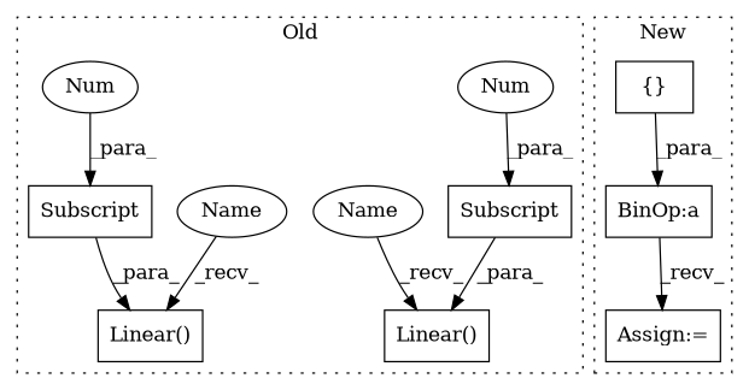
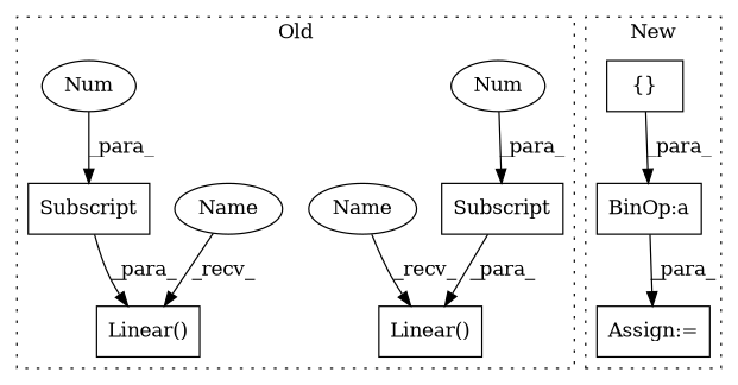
  digraph {
    node [a=75 l="10,1" shape=box]
    n1 [label="Linear()" s="1330,1382"]
    n2 [label="Linear()" s="1257,1309"]
    n3 [a=63 l="20,0" label=Subscript s="1289,0"]
    n4 [a=76 l=1 label=Num s=1307 shape=ellipse]
    n5 [a=63 l="20,0" label=Subscript s="1340,0"]
    n6 [a=76 l=1 label=Num s=1358 shape=ellipse]
    n7 [a=87 l=2 label=Name s=1257 shape=ellipse]
    n8 [a=87 l=2 label=Name s=1330 shape=ellipse]
    n9 [a=59 l="1,0" label="{}" s="939,943"]
    n10 [a=68 l=3 label="Assign:=" s=936]
    n11 [a=82 l=3 label="BinOp:a" s=944]
    subgraph cluster_1 {
      label=Old
      style=dotted
      n1
      n2
      n3
      n4
      n5
      n6
      n7
      n8
    }
    subgraph cluster_2 {
      label=New
      style=dotted
      n9
      n10
      n11
    }
    n3 -> n2 [label=_para_]
    n4 -> n3 [label=_para_]
    n5 -> n1 [label=_para_]
    n6 -> n5 [label=_para_]
    n7 -> n2 [label=_recv_]
    n8 -> n1 [label=_recv_]
    n9 -> n11 [label=_para_]
-   n11 -> n10 [label=_recv_]
+   n11 -> n10 [label=_para_]
  }
